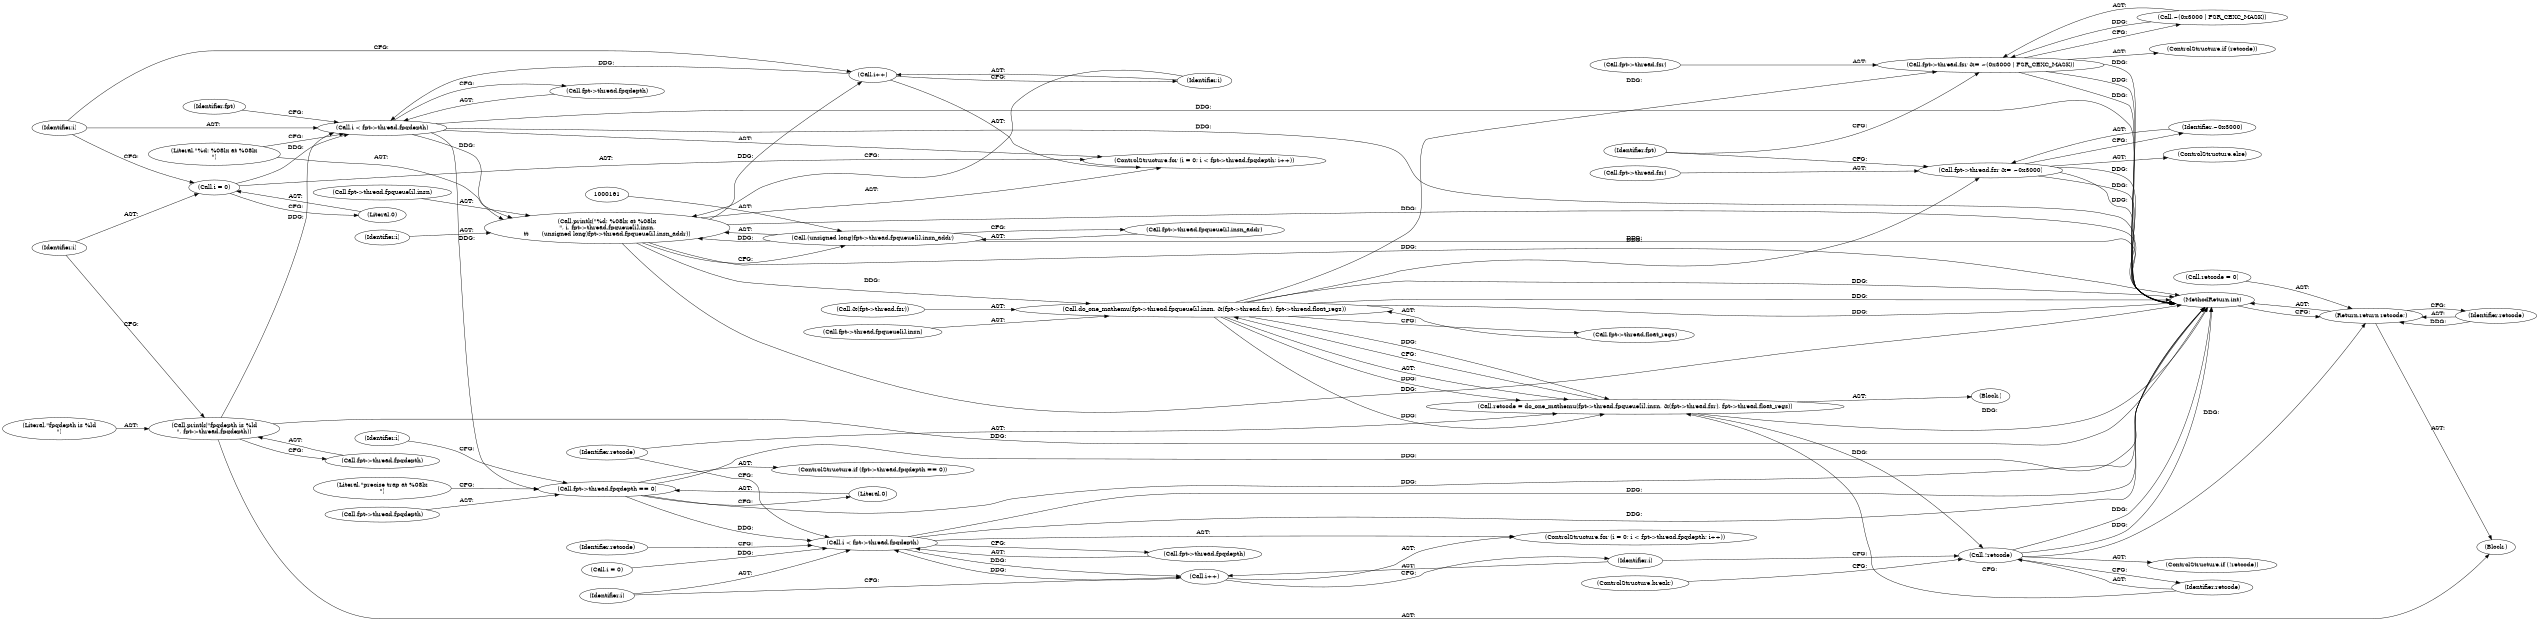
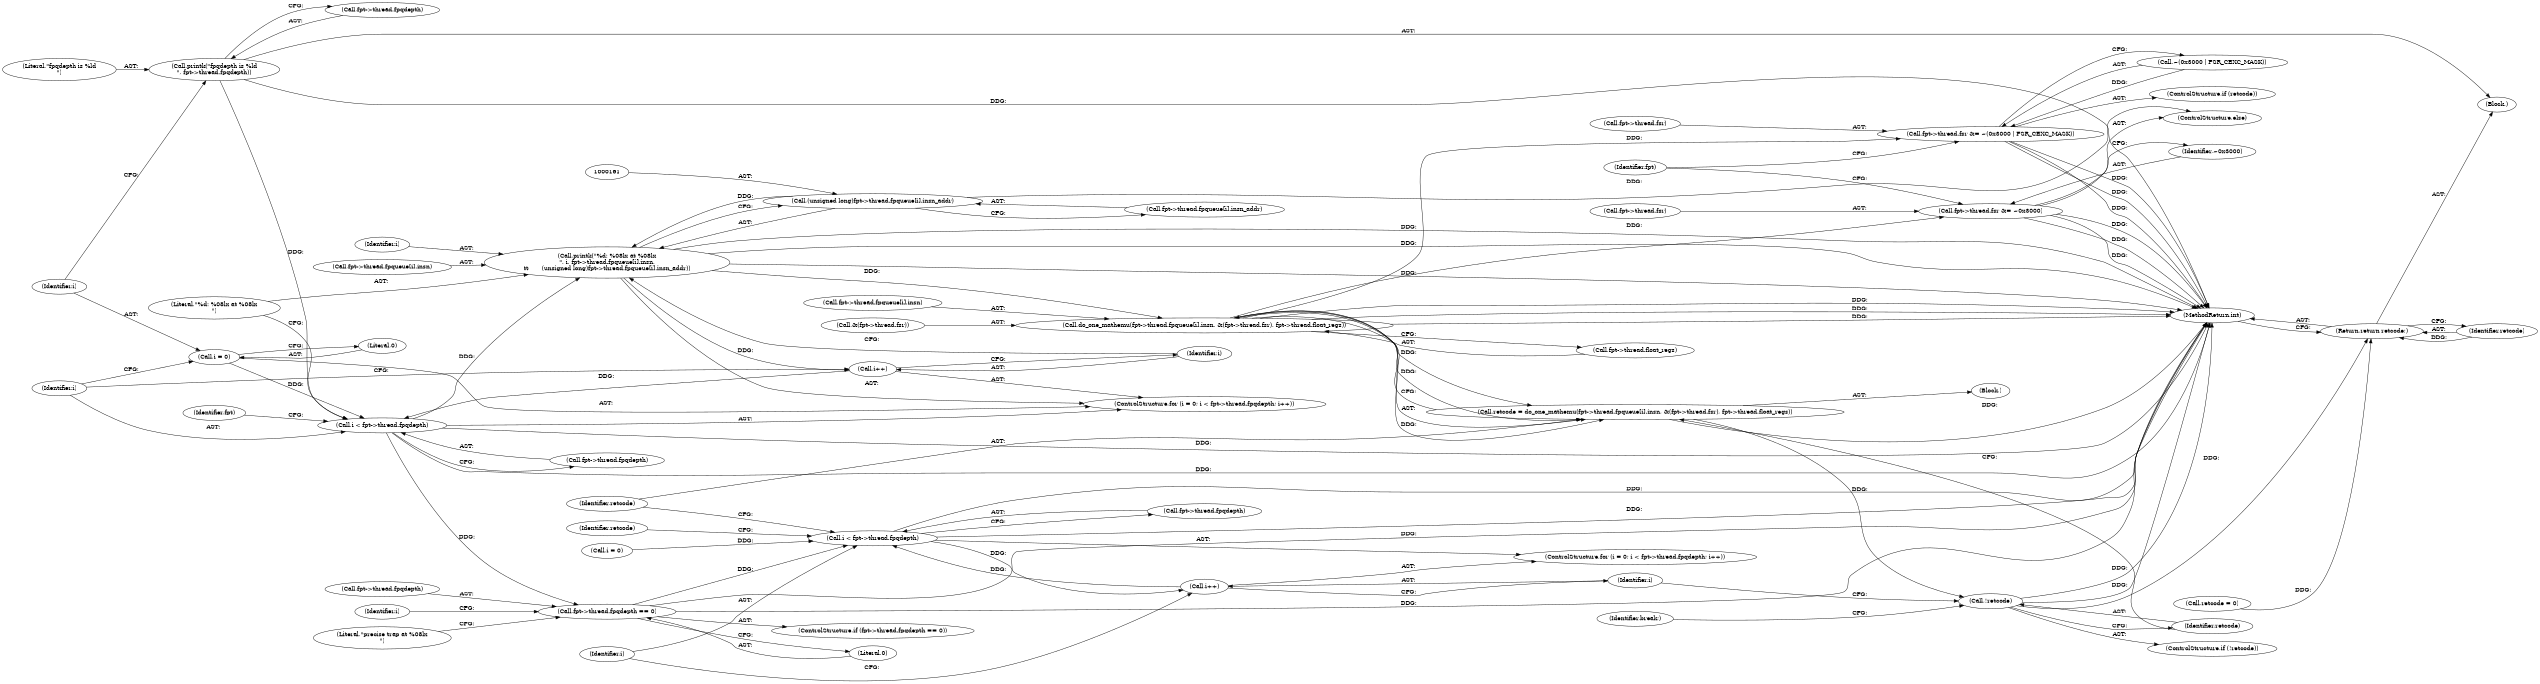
  digraph {
    rankdir=LR
    n1 [label="(Call,i < fpt->thread.fpqdepth)"]
    n2 [label="(Call,printk(\"%d: %08lx at %08lx\n\", i, fpt->thread.fpqueue[i].insn,\n\t\t       (unsigned long)fpt->thread.fpqueue[i].insn_addr))"]
    n3 [label="(Call,fpt->thread.fpqdepth == 0)"]
    n4 [label="(ControlStructure,for (i = 0; i < fpt->thread.fpqdepth; i++))"]
    n5 [label="(MethodReturn,int)"]
    n6 [label="(Call,fpt->thread.fpqdepth)"]
    n7 [label="(Call,i++)"]
    n8 [label="(Call,(unsigned long)fpt->thread.fpqueue[i].insn_addr)"]
    n9 [label="(Call,do_one_mathemu(fpt->thread.fpqueue[i].insn, &(fpt->thread.fsr), fpt->thread.float_regs))"]
    n10 [label="(Call,i < fpt->thread.fpqdepth)"]
    n11 [label="(Literal,0)"]
    n12 [label="(ControlStructure,if (fpt->thread.fpqdepth == 0))"]
    n13 [label="(Return,return retcode;)"]
    n14 [label="(Identifier,i)"]
    n15 [label="(Call,fpt->thread.fpqueue[i].insn_addr)"]
    n16 [label="(Call,retcode = do_one_mathemu(fpt->thread.fpqueue[i].insn, &(fpt->thread.fsr), fpt->thread.float_regs))"]
    n17 [label="(Call,fpt->thread.fsr &= ~(0x3000 | FSR_CEXC_MASK))"]
    n18 [label="(Call,fpt->thread.fsr &= ~0x3000)"]
    n19 [label="(Call,fpt->thread.float_regs)"]
    n20 [label="(Call,i = 0)"]
    n21 [label="(Literal,0)"]
    n22 [label="(Call,printk(\"fpqdepth is %ld\n\", fpt->thread.fpqdepth))"]
    n23 [label="(Block,)"]
    n24 [label="(Call,fpt->thread.fpqdepth)"]
    n25 [label="(Call,i++)"]
    n26 [label="(Call,fpt->thread.fpqdepth)"]
    n27 [label="(ControlStructure,for (i = 0; i < fpt->thread.fpqdepth; i++))"]
    n28 [label="(Identifier,i)"]
    n29 [label="(Call,!retcode)"]
    n30 [label="(Block,)"]
    n31 [label="(ControlStructure,if (retcode))"]
    n32 [label="(Call,~(0x3000 | FSR_CEXC_MASK))"]
    n33 [label="(ControlStructure,else)"]
    n34 [label="(Identifier,~0x3000)"]
    n35 [label="(Identifier,retcode)"]
    n36 [label="(ControlStructure,if (!retcode))"]
    n37 [label="(Identifier,retcode)"]
    n38 [label="(Identifier,i)"]
    n39 [label="(Literal,\"fpqdepth is %ld\n\")"]
    n40 [label="(Identifier,retcode)"]
    n41 [label="(Identifier,fpt)"]
    n42 [label="(Call,fpt->thread.fsr)"]
    n43 [label="(Identifier,i)"]
    n44 [label="(Identifier,i)"]
    n45 [label="(Identifier,fpt)"]
    n46 [label="(Identifier,i)"]
    n47 [label="(Literal,\"precise trap at %08lx\n\")"]
    n48 [label="(Identifier,retcode)"]
    n49 [label="(Literal,\"%d: %08lx at %08lx\n\")"]
    n50 [label="(Call,fpt->thread.fsr)"]
    n51 [label="(Call,fpt->thread.fpqdepth)"]
    n52 [label="(Call,retcode = 0)"]
    n53 [label="(Call,fpt->thread.fpqueue[i].insn)"]
    n54 [label="(Call,&(fpt->thread.fsr))"]
    n55 [label="(Call,fpt->thread.fpqueue[i].insn)"]
    n56 [label="(Call,i = 0)"]
-   n57 [label="(ControlStructure,break;)"]
+   n57 [label="(Identifier,break;)"]
    n58 [label="(Identifier,i)"]
    1000161
    n1 -> n2 [label="DDG: "]
    n1 -> n3 [label="DDG: "]
    n1 -> n4 [label="AST: "]
    n1 -> n5 [label="DDG: "]
    n1 -> n5 [label="DDG: "]
    n1 -> n6 [label="CFG: "]
    n2 -> n4 [label="AST: "]
    n2 -> n5 [label="DDG: "]
    n2 -> n5 [label="DDG: "]
    n2 -> n5 [label="DDG: "]
    n2 -> n7 [label="DDG: "]
    n2 -> n8 [label="CFG: "]
    n2 -> n9 [label="DDG: "]
    n3 -> n5 [label="DDG: "]
    n3 -> n5 [label="DDG: "]
    n3 -> n10 [label="DDG: "]
    n3 -> n11 [label="CFG: "]
    n3 -> n12 [label="AST: "]
    n5 -> n13 [label="CFG: "]
    n6 -> n1 [label="AST: "]
    n7 -> n1 [label="DDG: "]
    n7 -> n4 [label="AST: "]
    n7 -> n14 [label="CFG: "]
    n8 -> n2 [label="AST: "]
    n8 -> n2 [label="DDG: "]
-   n8 -> n5 [label="DDG: "]
+   n8 -> n33 [label="DDG: "]
    n8 -> n15 [label="CFG: "]
    n9 -> n5 [label="DDG: "]
    n9 -> n5 [label="DDG: "]
    n9 -> n5 [label="DDG: "]
    n9 -> n16 [label="AST: "]
    n9 -> n16 [label="DDG: "]
    n9 -> n16 [label="DDG: "]
    n9 -> n16 [label="DDG: "]
    n9 -> n17 [label="DDG: "]
    n9 -> n18 [label="DDG: "]
    n9 -> n19 [label="CFG: "]
    n10 -> n5 [label="DDG: "]
    n10 -> n5 [label="DDG: "]
    n10 -> n25 [label="DDG: "]
    n10 -> n26 [label="CFG: "]
    n10 -> n27 [label="AST: "]
    n11 -> n3 [label="AST: "]
    n13 -> n5 [label="AST: "]
    n13 -> n23 [label="AST: "]
    n13 -> n37 [label="CFG: "]
    n14 -> n2 [label="CFG: "]
    n14 -> n7 [label="AST: "]
    n15 -> n8 [label="AST: "]
    n16 -> n5 [label="DDG: "]
    n16 -> n9 [label="CFG: "]
    n16 -> n29 [label="DDG: "]
    n16 -> n30 [label="AST: "]
    n17 -> n5 [label="DDG: "]
    n17 -> n5 [label="DDG: "]
    n17 -> n5 [label="DDG: "]
    n17 -> n31 [label="AST: "]
    n17 -> n32 [label="CFG: "]
    n18 -> n5 [label="DDG: "]
    n18 -> n5 [label="DDG: "]
    n18 -> n5 [label="DDG: "]
    n18 -> n33 [label="AST: "]
    n18 -> n34 [label="CFG: "]
    n19 -> n9 [label="AST: "]
    n20 -> n1 [label="DDG: "]
    n20 -> n4 [label="AST: "]
    n20 -> n21 [label="CFG: "]
    n21 -> n20 [label="AST: "]
    n22 -> n1 [label="DDG: "]
    n22 -> n5 [label="DDG: "]
    n22 -> n23 [label="AST: "]
    n22 -> n24 [label="CFG: "]
    n24 -> n22 [label="AST: "]
    n25 -> n10 [label="DDG: "]
    n25 -> n27 [label="AST: "]
    n25 -> n28 [label="CFG: "]
    n26 -> n10 [label="AST: "]
    n28 -> n25 [label="AST: "]
    n28 -> n29 [label="CFG: "]
    n29 -> n5 [label="DDG: "]
    n29 -> n5 [label="DDG: "]
    n29 -> n13 [label="DDG: "]
    n29 -> n35 [label="CFG: "]
    n29 -> n36 [label="AST: "]
    n32 -> n17 [label="AST: "]
    n32 -> n17 [label="DDG: "]
    n34 -> n18 [label="AST: "]
    n35 -> n16 [label="CFG: "]
    n35 -> n29 [label="AST: "]
    n37 -> n13 [label="AST: "]
    n37 -> n13 [label="DDG: "]
    n38 -> n2 [label="AST: "]
    n39 -> n22 [label="AST: "]
    n40 -> n10 [label="CFG: "]
    n41 -> n1 [label="CFG: "]
    n42 -> n17 [label="AST: "]
    n43 -> n10 [label="AST: "]
    n43 -> n25 [label="CFG: "]
    n44 -> n3 [label="CFG: "]
    n45 -> n17 [label="CFG: "]
    n45 -> n18 [label="CFG: "]
    n46 -> n1 [label="AST: "]
    n46 -> n7 [label="CFG: "]
    n46 -> n20 [label="CFG: "]
    n47 -> n3 [label="CFG: "]
    n48 -> n10 [label="CFG: "]
    n48 -> n16 [label="AST: "]
    n49 -> n1 [label="CFG: "]
    n49 -> n2 [label="AST: "]
    n50 -> n18 [label="AST: "]
    n51 -> n3 [label="AST: "]
-   n52 -> n13 [label="AST: "]
+   n52 -> n13 [label="DDG: "]
    n53 -> n2 [label="AST: "]
    n54 -> n9 [label="AST: "]
    n55 -> n9 [label="AST: "]
    n56 -> n10 [label="DDG: "]
    n57 -> n29 [label="CFG: "]
    n58 -> n20 [label="AST: "]
    n58 -> n22 [label="CFG: "]
    1000161 -> n8 [label="AST: "]
  }
